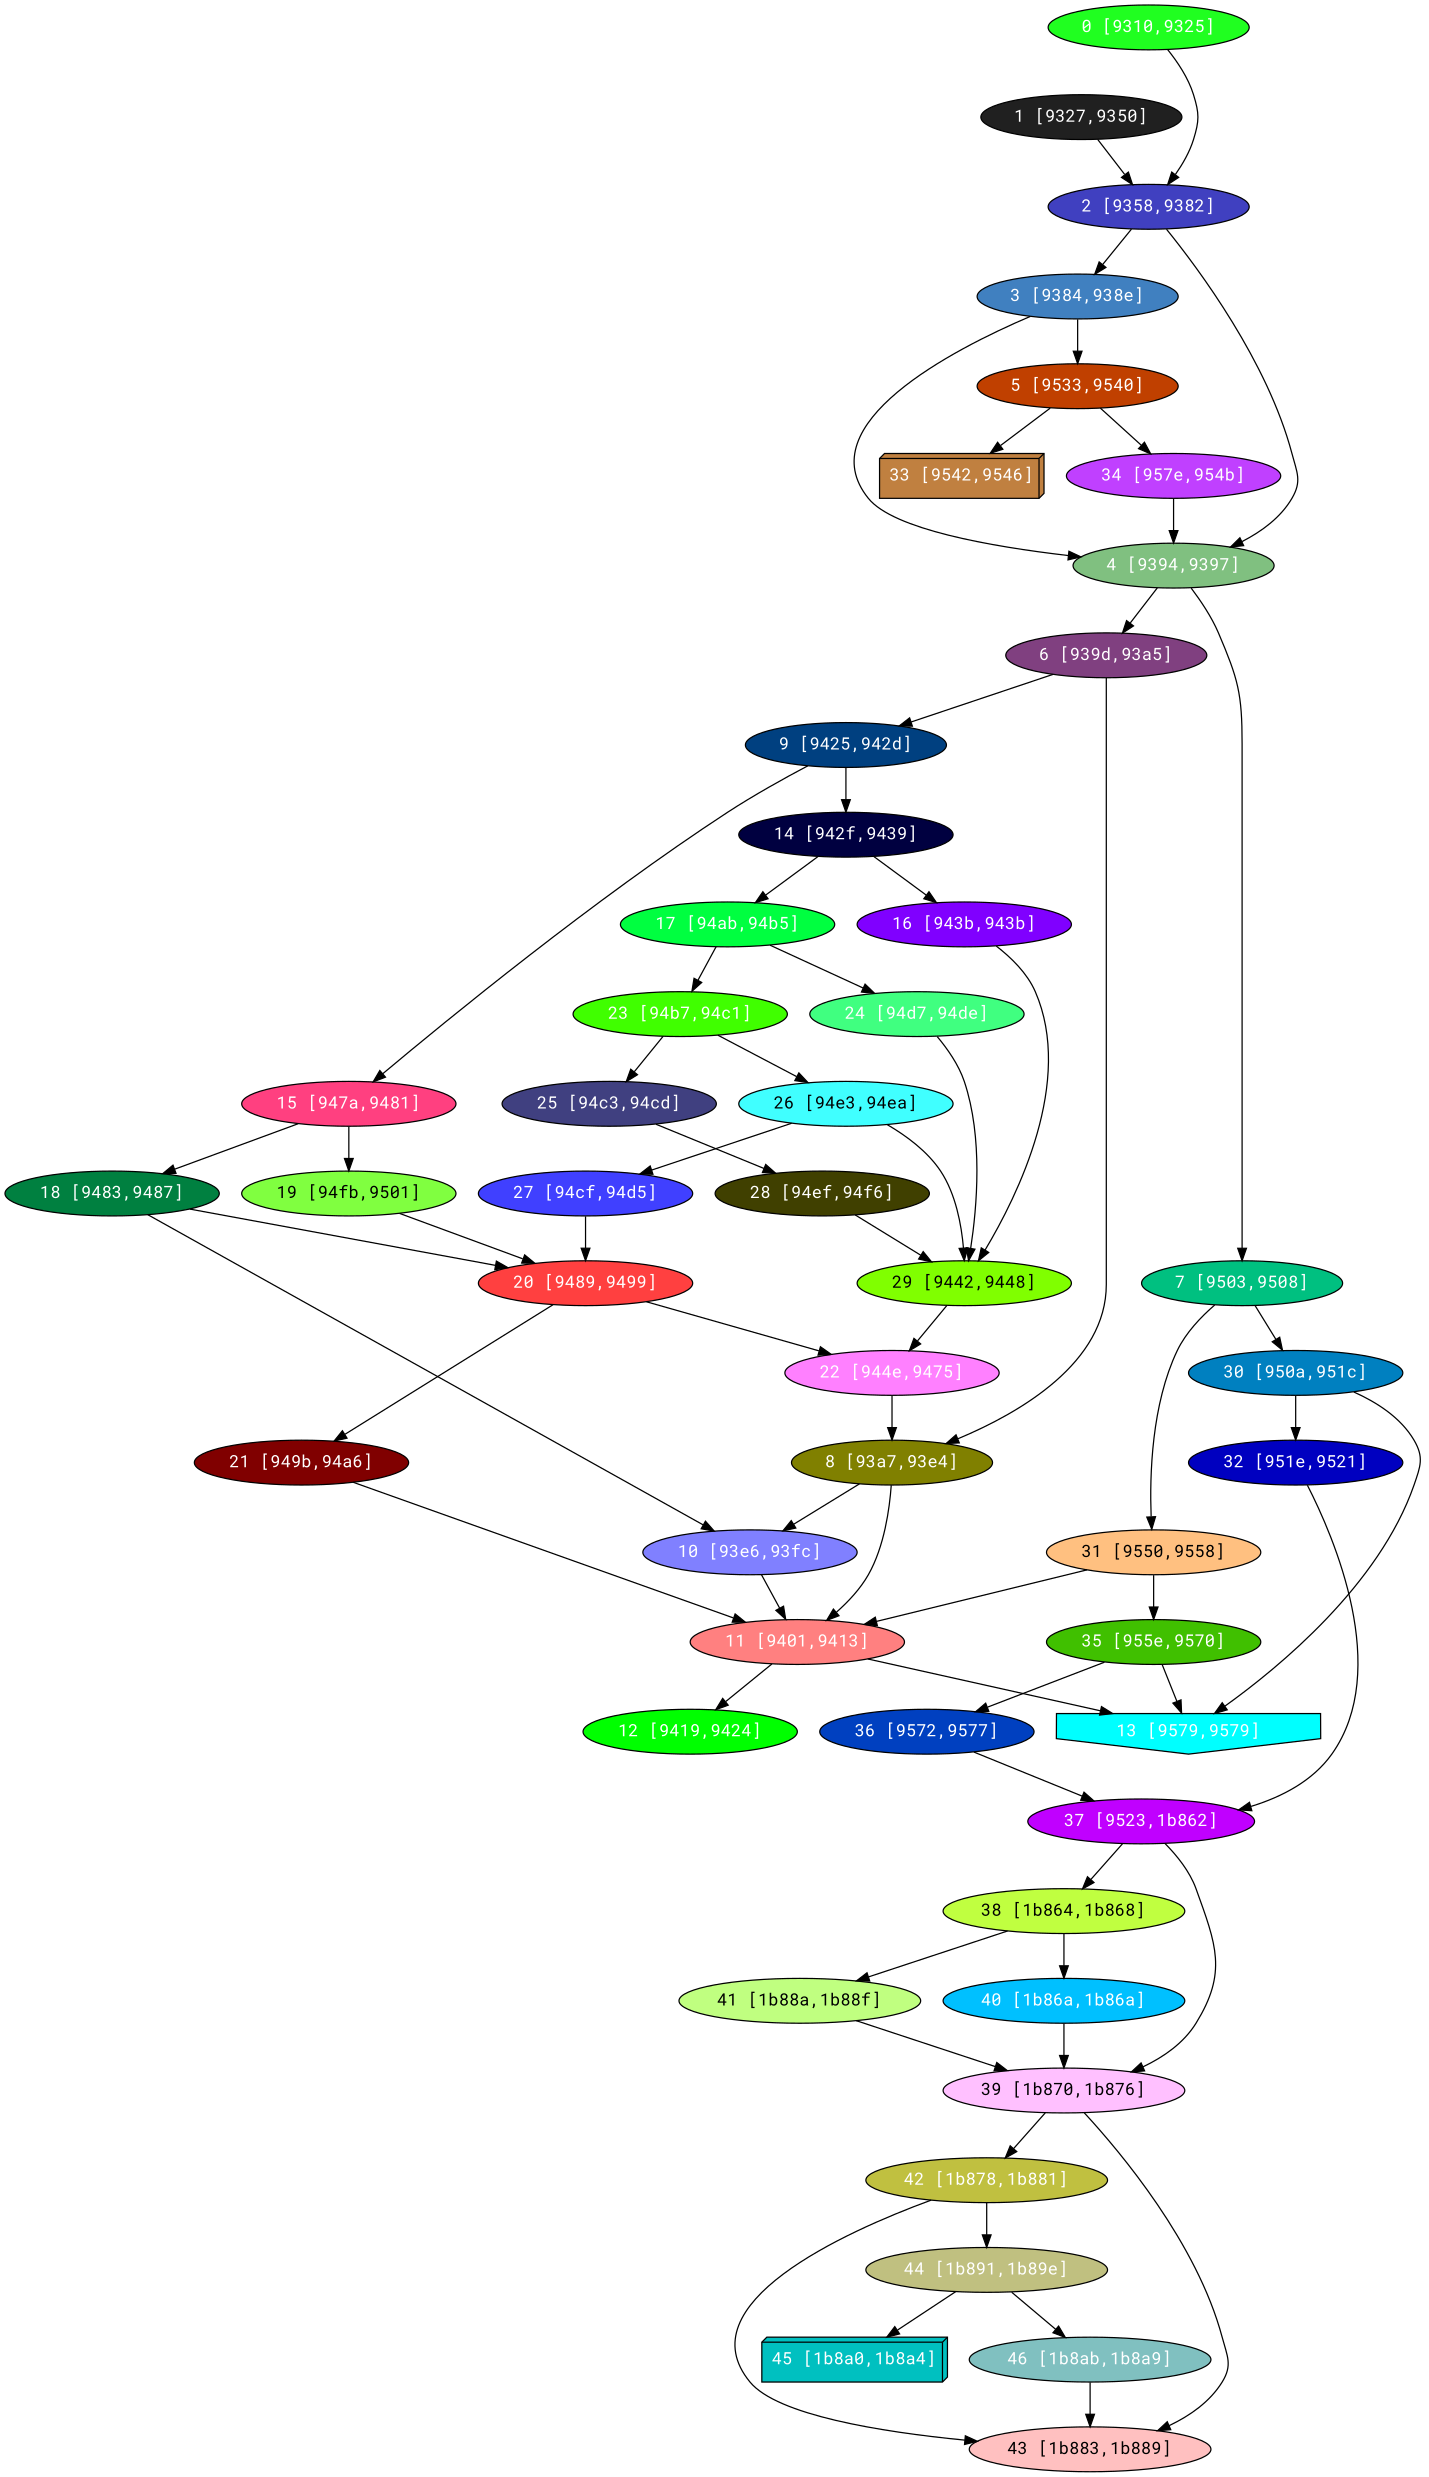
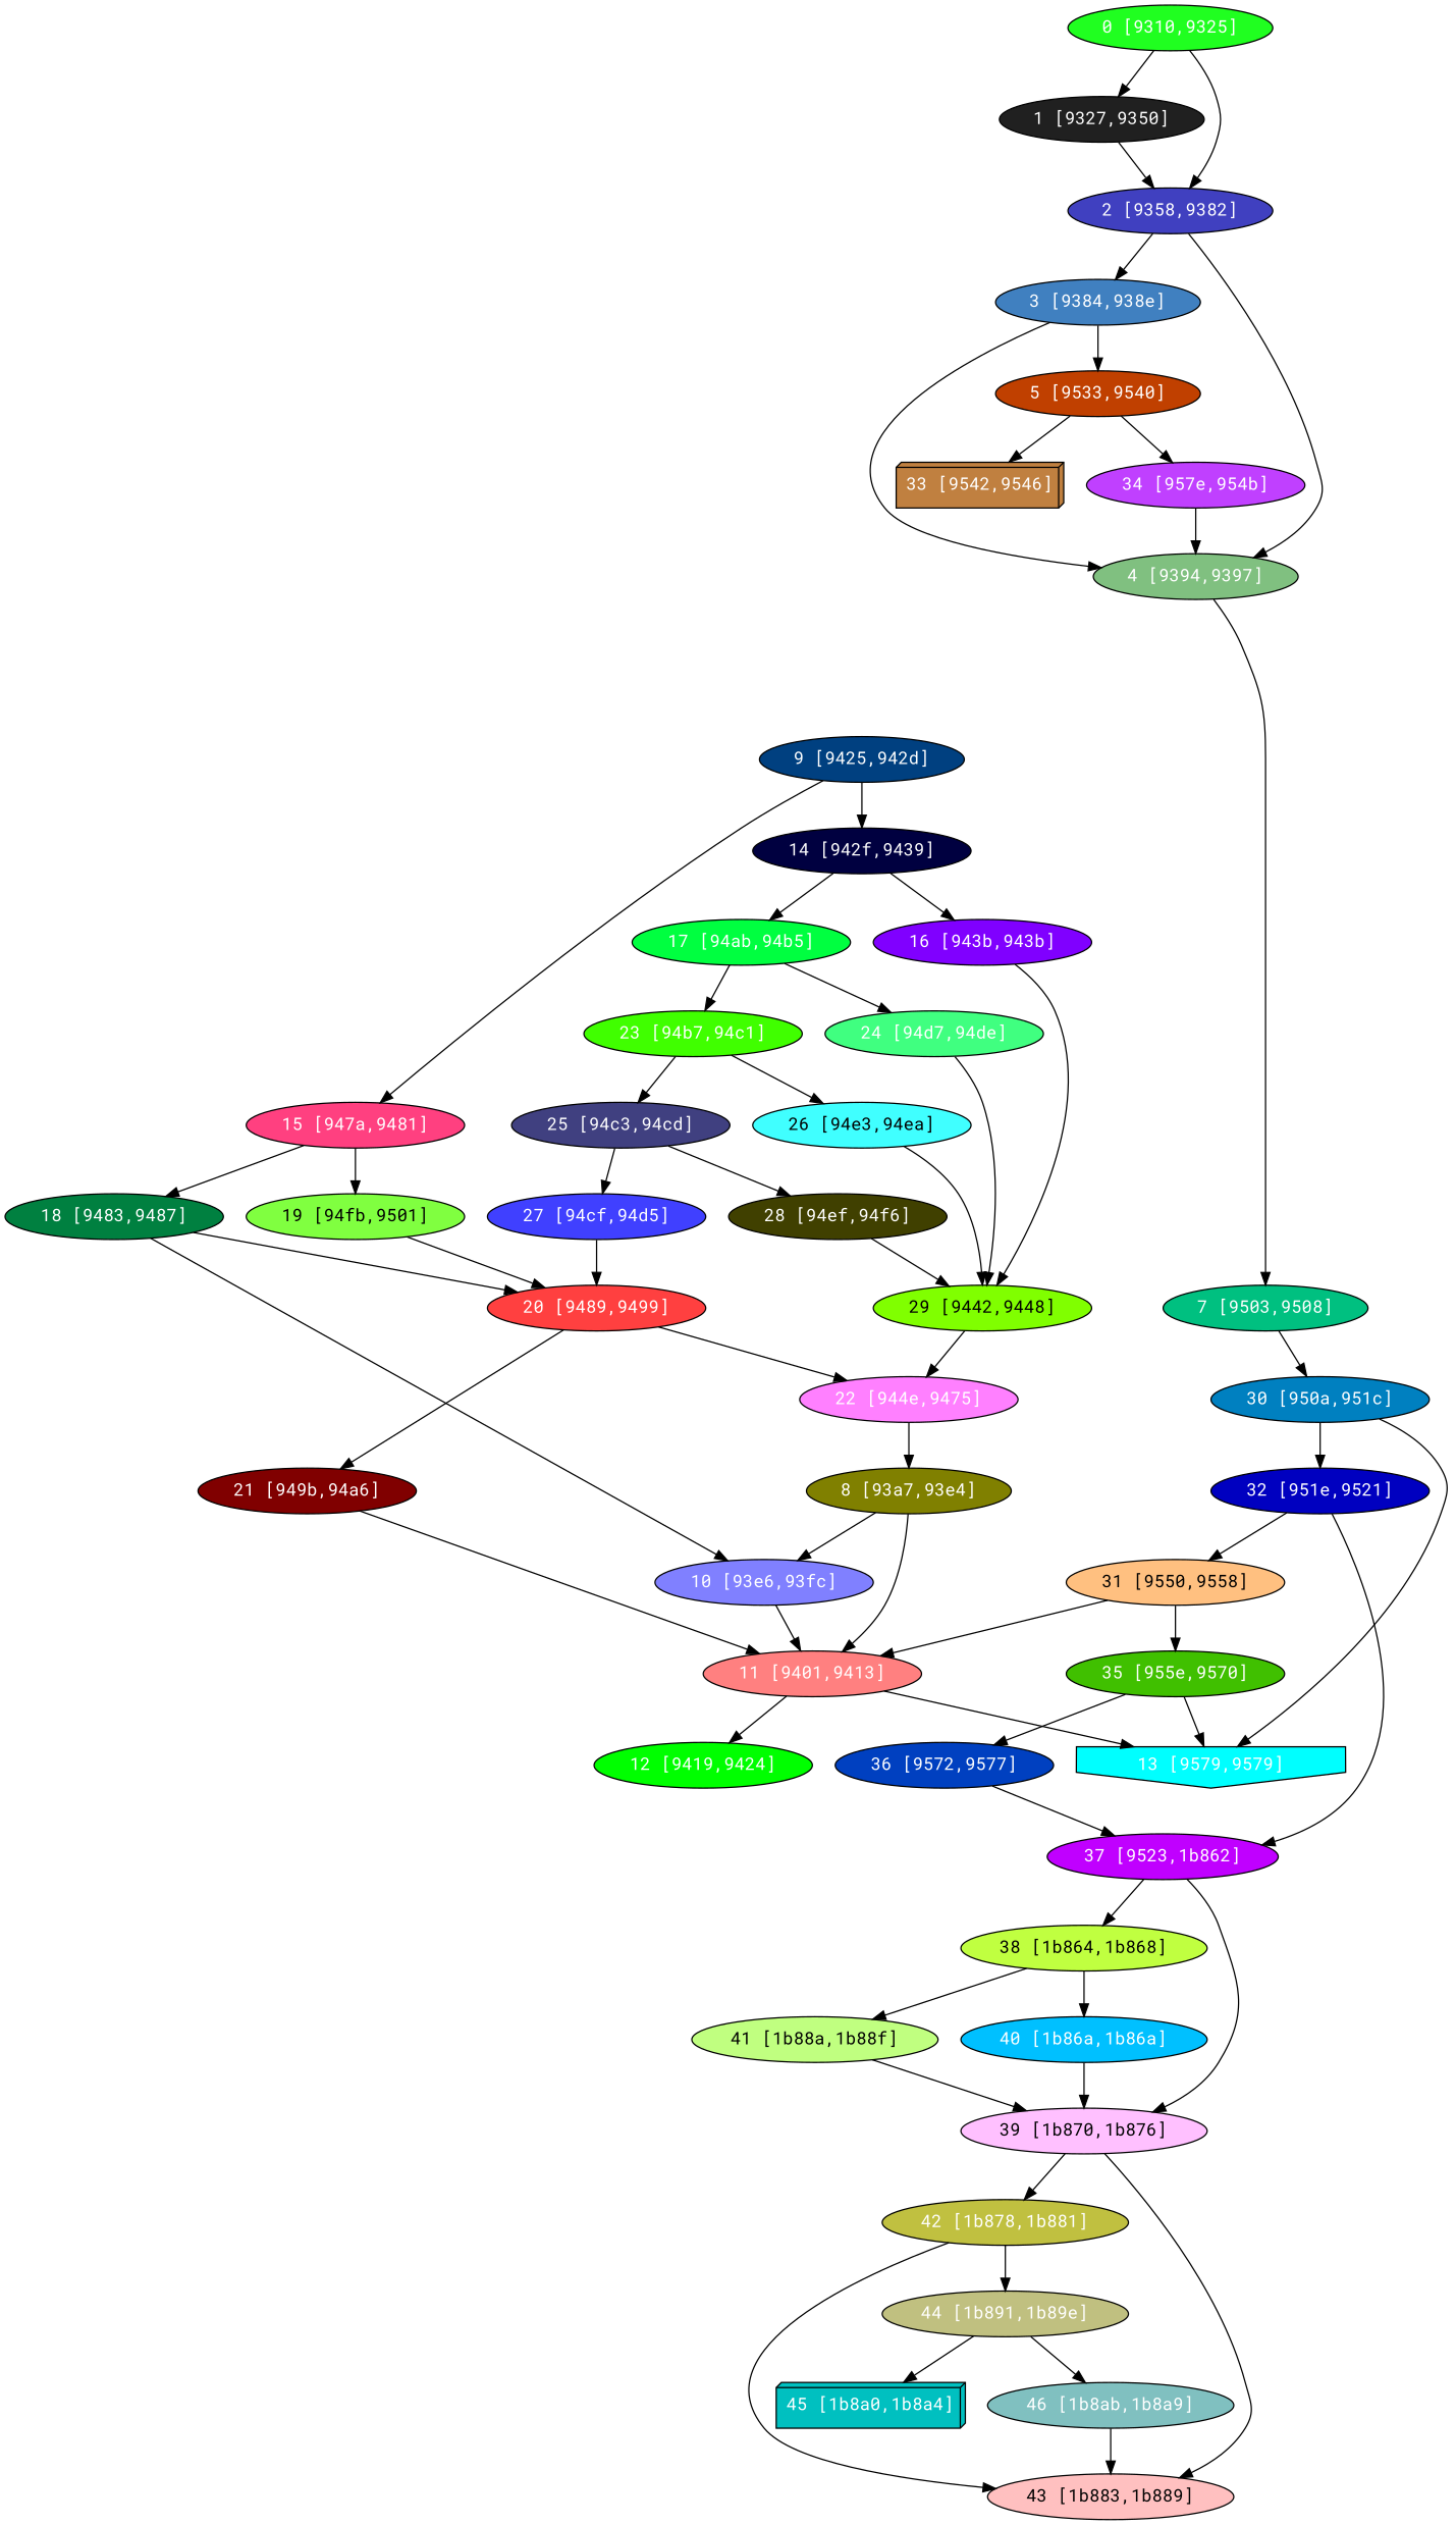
  digraph {
    fontname="Roboto Mono"
    node [fontcolor="#ffffff" fontname="Roboto Mono" shape=oval style=filled]
    edge [fontname="Roboto Mono"]
    n1 [fillcolor="#20FF20" label="0 [9310,9325]"]
    n2 [fillcolor="#202020" label="1 [9327,9350]"]
    n3 [fillcolor="#4040C0" label="2 [9358,9382]"]
    n4 [fillcolor="#4080C0" label="3 [9384,938e]"]
    n5 [fillcolor="#80C080" label="4 [9394,9397]"]
    n6 [fillcolor="#C04000" label="5 [9533,9540]"]
-   n7 [fillcolor="#804080" label="6 [939d,93a5]"]
    n8 [fillcolor="#00C080" label="7 [9503,9508]"]
    n9 [fillcolor="#C08040" label="33 [9542,9546]" shape=box3d]
    n10 [fillcolor="#C040FF" label="34 [957e,954b]"]
    n11 [fillcolor="#808000" label="8 [93a7,93e4]"]
    n12 [fillcolor="#004080" label="9 [9425,942d]"]
    n13 [fillcolor="#0080C0" label="30 [950a,951c]"]
    n14 [fillcolor="#FFC080" fontcolor="#000000" label="31 [9550,9558]"]
    n15 [fillcolor="#8080FF" label="10 [93e6,93fc]"]
    n16 [fillcolor="#FF8080" label="11 [9401,9413]"]
    n17 [fillcolor="#000040" label="14 [942f,9439]"]
    n18 [fillcolor="#FF4080" label="15 [947a,9481]"]
    n19 [fillcolor="#00FFFF" label="13 [9579,9579]" shape=invhouse]
    n20 [fillcolor="#0000C0" label="32 [951e,9521]"]
    n21 [fillcolor="#40C000" label="35 [955e,9570]"]
    n22 [fillcolor="#00FF00" label="12 [9419,9424]"]
    n23 [fillcolor="#8000FF" label="16 [943b,943b]"]
    n24 [fillcolor="#00FF40" label="17 [94ab,94b5]"]
    n25 [fillcolor="#008040" label="18 [9483,9487]"]
    n26 [fillcolor="#80FF40" fontcolor="#000000" label="19 [94fb,9501]"]
    n27 [fillcolor="#80FF00" fontcolor="#000000" label="29 [9442,9448]"]
    n28 [fillcolor="#40FF00" label="23 [94b7,94c1]"]
    n29 [fillcolor="#40FF80" label="24 [94d7,94de]"]
    n30 [fillcolor="#FF4040" label="20 [9489,9499]"]
    n31 [fillcolor="#FF80FF" label="22 [944e,9475]"]
    n32 [fillcolor="#404080" label="25 [94c3,94cd]"]
    n33 [fillcolor="#40FFFF" fontcolor="#000000" label="26 [94e3,94ea]"]
    n34 [fillcolor="#800000" label="21 [949b,94a6]"]
    n35 [fillcolor="#4040FF" label="27 [94cf,94d5]"]
    n36 [fillcolor="#404000" label="28 [94ef,94f6]"]
    n37 [fillcolor="#C000FF" label="37 [9523,1b862]"]
    n38 [fillcolor="#0040C0" label="36 [9572,9577]"]
    n39 [fillcolor="#C0FF40" fontcolor="#000000" label="38 [1b864,1b868]"]
    n40 [fillcolor="#FFC0FF" fontcolor="#000000" label="39 [1b870,1b876]"]
    n41 [fillcolor="#00C0FF" label="40 [1b86a,1b86a]"]
    n42 [fillcolor="#C0FF80" fontcolor="#000000" label="41 [1b88a,1b88f]"]
    n43 [fillcolor="#C0C040" label="42 [1b878,1b881]"]
    n44 [fillcolor="#FFC0C0" fontcolor="#000000" label="43 [1b883,1b889]"]
    n45 [fillcolor="#C0C080" label="44 [1b891,1b89e]"]
    n46 [fillcolor="#00C0C0" label="45 [1b8a0,1b8a4]" shape=box3d]
    n47 [fillcolor="#80C0C0" label="46 [1b8ab,1b8a9]"]
+   n1 -> n2
    n1 -> n3
    n2 -> n3
    n3 -> n4
    n3 -> n5
    n4 -> n5
    n4 -> n6
-   n5 -> n7
    n5 -> n8
    n6 -> n9
    n6 -> n10
-   n7 -> n11
-   n7 -> n12
    n8 -> n13
-   n8 -> n14
+   n20 -> n14
    n10 -> n5
    n11 -> n15
    n11 -> n16
    n12 -> n17
    n12 -> n18
    n13 -> n19
    n13 -> n20
    n14 -> n16
    n14 -> n21
    n15 -> n16
    n16 -> n19
    n16 -> n22
    n17 -> n23
    n17 -> n24
    n18 -> n25
    n18 -> n26
    n20 -> n37
    n21 -> n19
    n21 -> n38
    n23 -> n27
    n24 -> n28
    n24 -> n29
    n25 -> n15
    n25 -> n30
    n26 -> n30
    n27 -> n31
    n28 -> n32
    n28 -> n33
    n29 -> n27
    n30 -> n31
    n30 -> n34
    n31 -> n11
-   n33 -> n35
+   n32 -> n35
    n32 -> n36
    n33 -> n27
    n34 -> n16
    n35 -> n30
    n36 -> n27
    n37 -> n39
    n37 -> n40
    n38 -> n37
    n39 -> n41
    n39 -> n42
    n40 -> n43
    n40 -> n44
    n41 -> n40
    n42 -> n40
    n43 -> n44
    n43 -> n45
    n45 -> n46
    n45 -> n47
    n47 -> n44
  }
